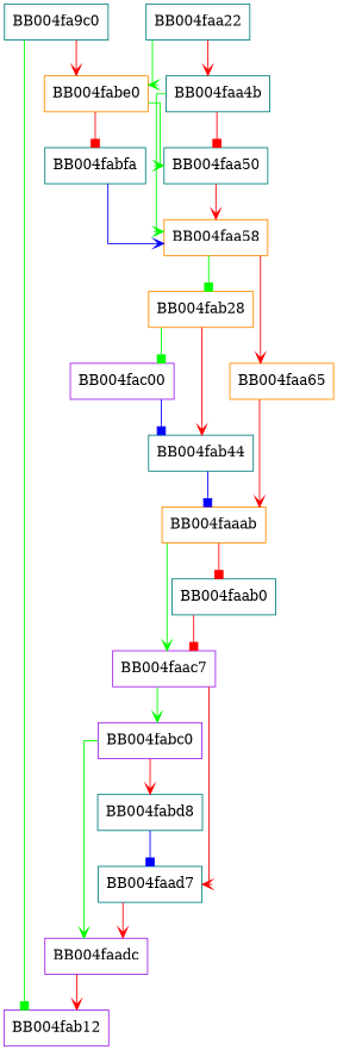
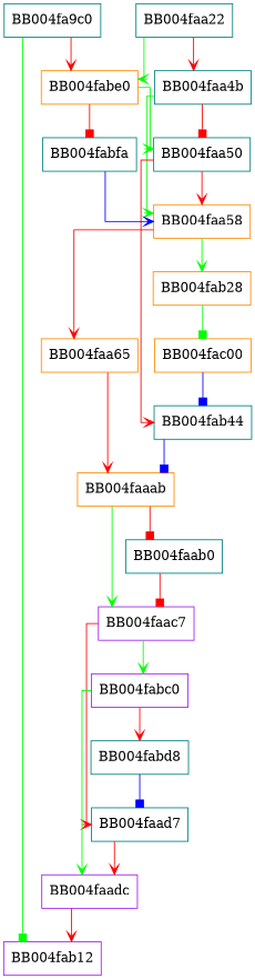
  digraph {
    splines=ortho
    node [color=teal shape=box]
    edge [arrowhead=vee color=red]
    BB004fab12 [color=purple]
    BB004fa9c0
    BB004fabe0 [color=darkorange]
    BB004faa22
    BB004faa4b
    BB004faa50
    BB004fabfa
    BB004faa58 [color=darkorange]
    BB004fab28 [color=darkorange]
    BB004faa65 [color=darkorange]
-   BB004fac00 [color=purple]
+   BB004fac00 [color=darkorange]
    BB004fab44
    BB004faaab [color=darkorange]
    BB004faac7 [color=purple]
    BB004faab0
    BB004fabc0 [color=purple]
    BB004faad7
    BB004faadc [color=purple]
    BB004fabd8
    BB004fa9c0 -> BB004fab12 [arrowhead=box color=green]
    BB004fa9c0 -> BB004fabe0
    BB004fabe0 -> BB004faa50 [color=green]
    BB004fabe0 -> BB004fabfa [arrowhead=box]
    BB004faa22 -> BB004fabe0 [color=green]
    BB004faa22 -> BB004faa4b
    BB004faa4b -> BB004faa50 [arrowhead=box]
    BB004faa4b -> BB004faa58 [color=green]
    BB004faa50 -> BB004faa58
    BB004fabfa -> BB004faa58 [color=blue]
-   BB004faa58 -> BB004fab28 [arrowhead=box color=green]
+   BB004faa58 -> BB004fab28 [color=green]
    BB004faa58 -> BB004faa65
    BB004fab28 -> BB004fac00 [arrowhead=box color=green]
-   BB004fab28 -> BB004fab44
+   BB004faa50 -> BB004fab44
    BB004faa65 -> BB004faaab
    BB004fac00 -> BB004fab44 [arrowhead=box color=blue]
    BB004fab44 -> BB004faaab [arrowhead=box color=blue]
    BB004faaab -> BB004faac7 [color=green]
    BB004faaab -> BB004faab0 [arrowhead=box]
    BB004faac7 -> BB004fabc0 [color=green]
    BB004faac7 -> BB004faad7
    BB004faab0 -> BB004faac7 [arrowhead=box]
    BB004fabc0 -> BB004faadc [color=green]
    BB004fabc0 -> BB004fabd8
    BB004faad7 -> BB004faadc
    BB004faadc -> BB004fab12
    BB004fabd8 -> BB004faad7 [arrowhead=box color=blue]
  }
